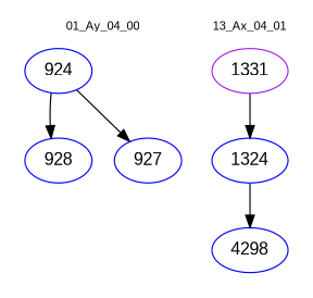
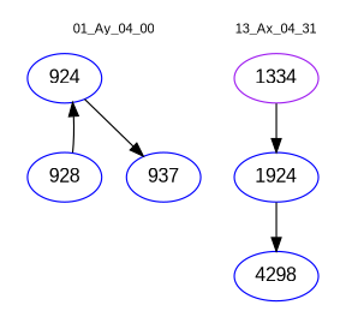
  digraph {
    fontname="Liberation Sans"
    node [color=blue fontname="Liberation Sans"]
    edge [color=black fontname="Liberation Sans"]
    n1 [label=924]
    n2 [label=928]
-   n3 [label=927]
-   n4 [label=1324]
+   n3 [label=937]
+   n4 [label=1924]
    n5 [label=4298]
-   n6 [color=purple label=1331]
+   n6 [color=purple label=1334]
    subgraph cluster_1 {
      color=white
      fontsize=10
      label="01_Ay_04_00"
      n1
      n2
      n3
    }
    subgraph cluster_2 {
      color=white
      fontsize=10
-     label="13_Ax_04_01"
+     label="13_Ax_04_31"
      n4
      n5
      n6
    }
-   n1 -> n2
+   n2 -> n1
    n1 -> n3
    n4 -> n5
    n6 -> n4
  }
